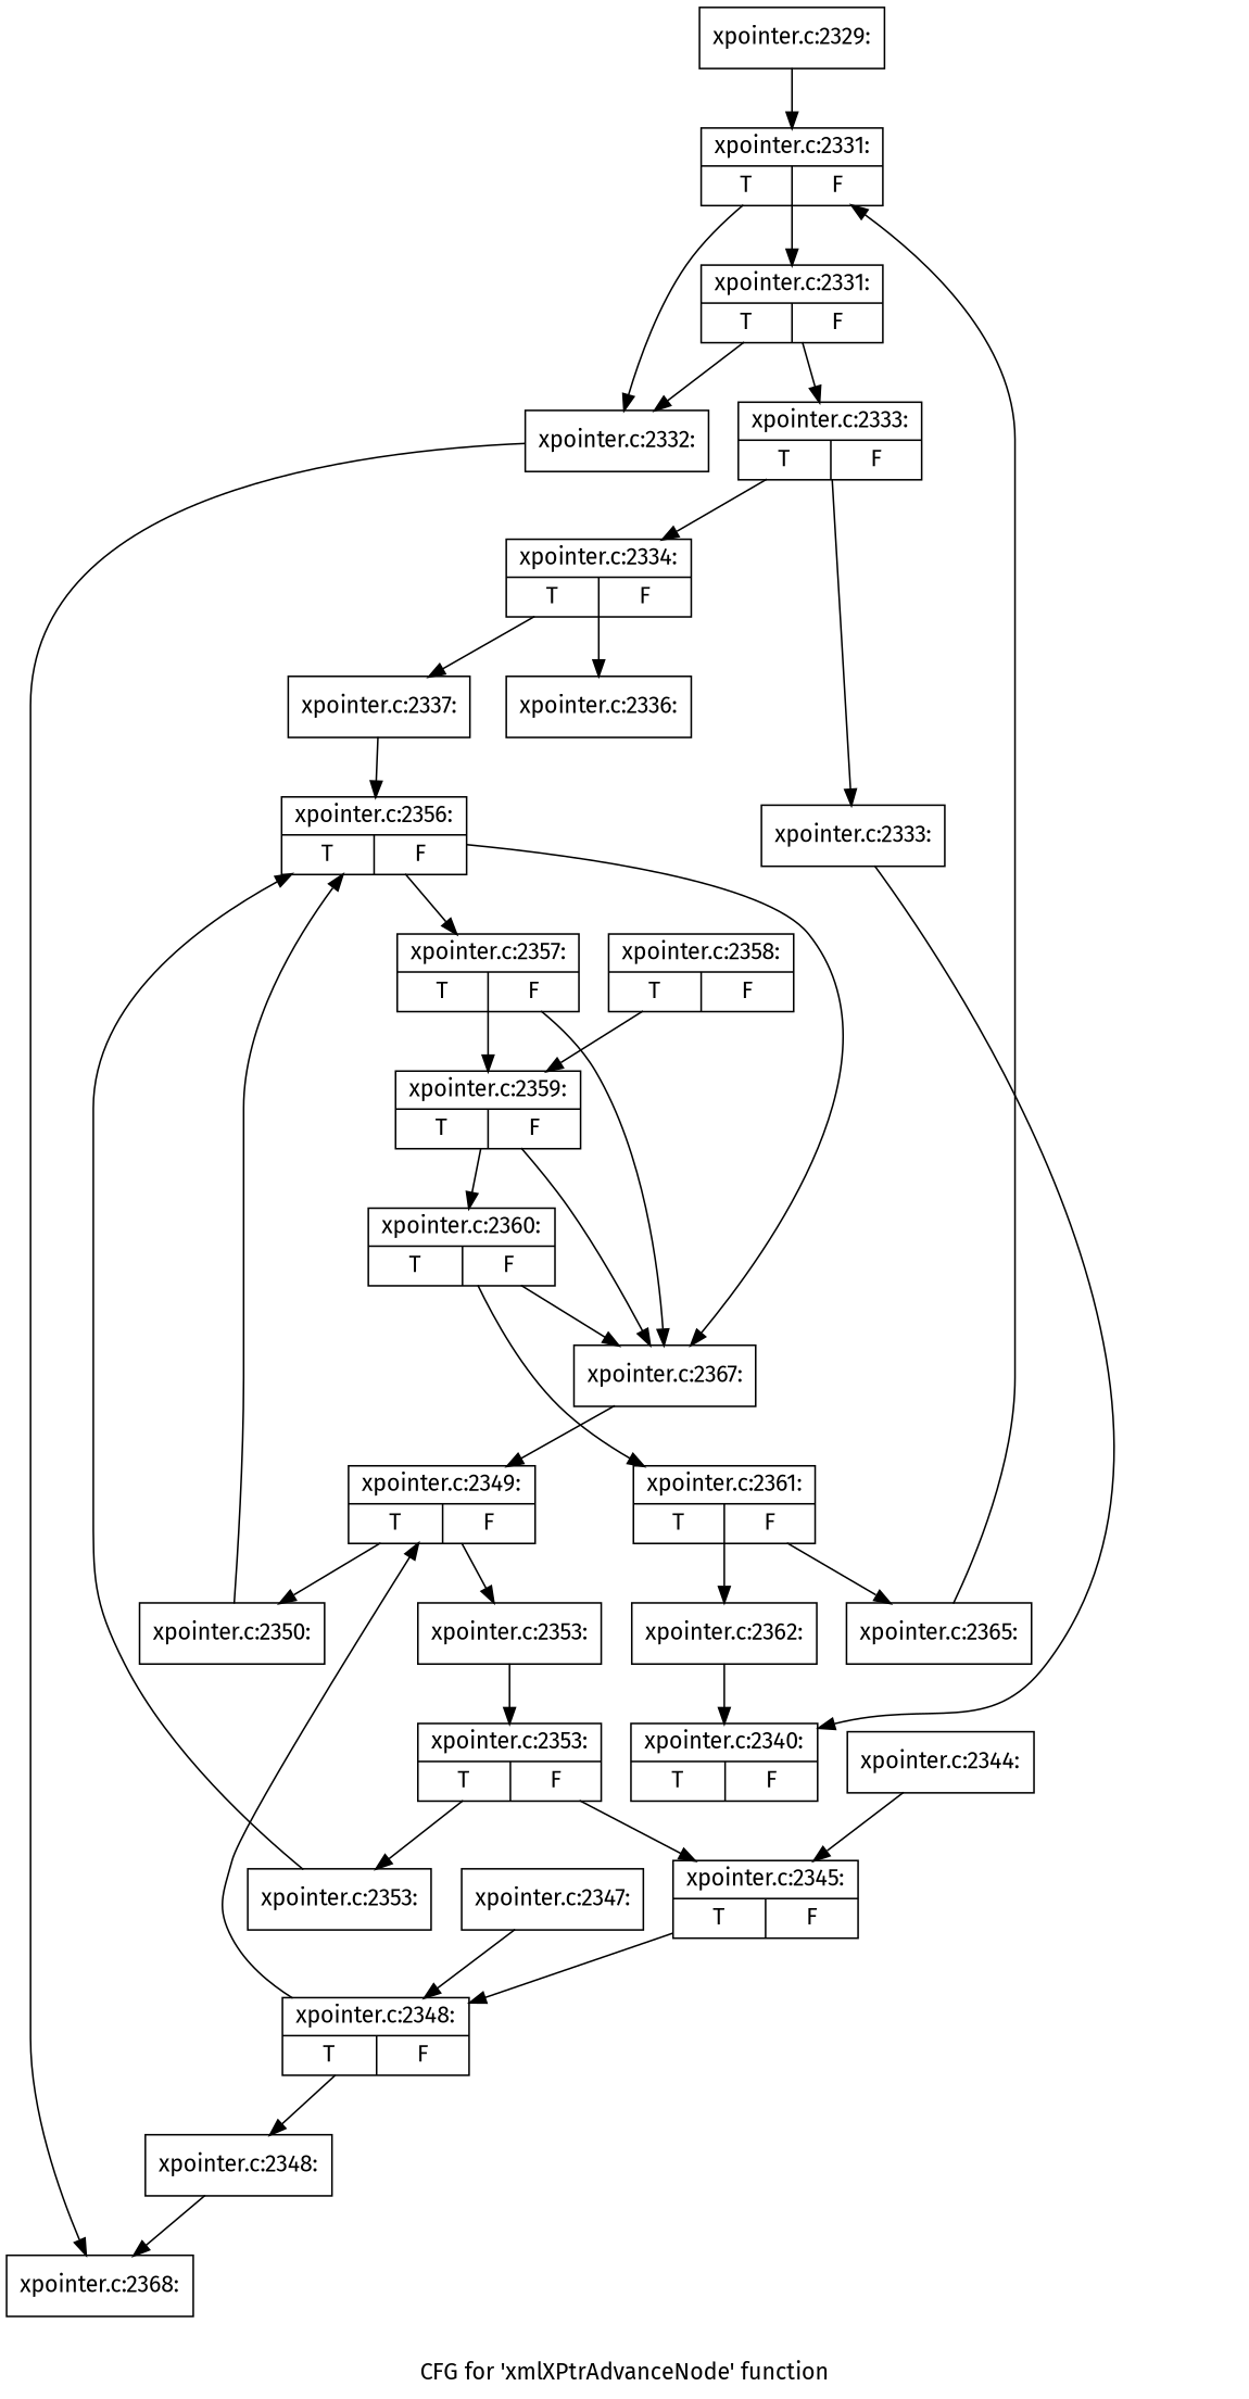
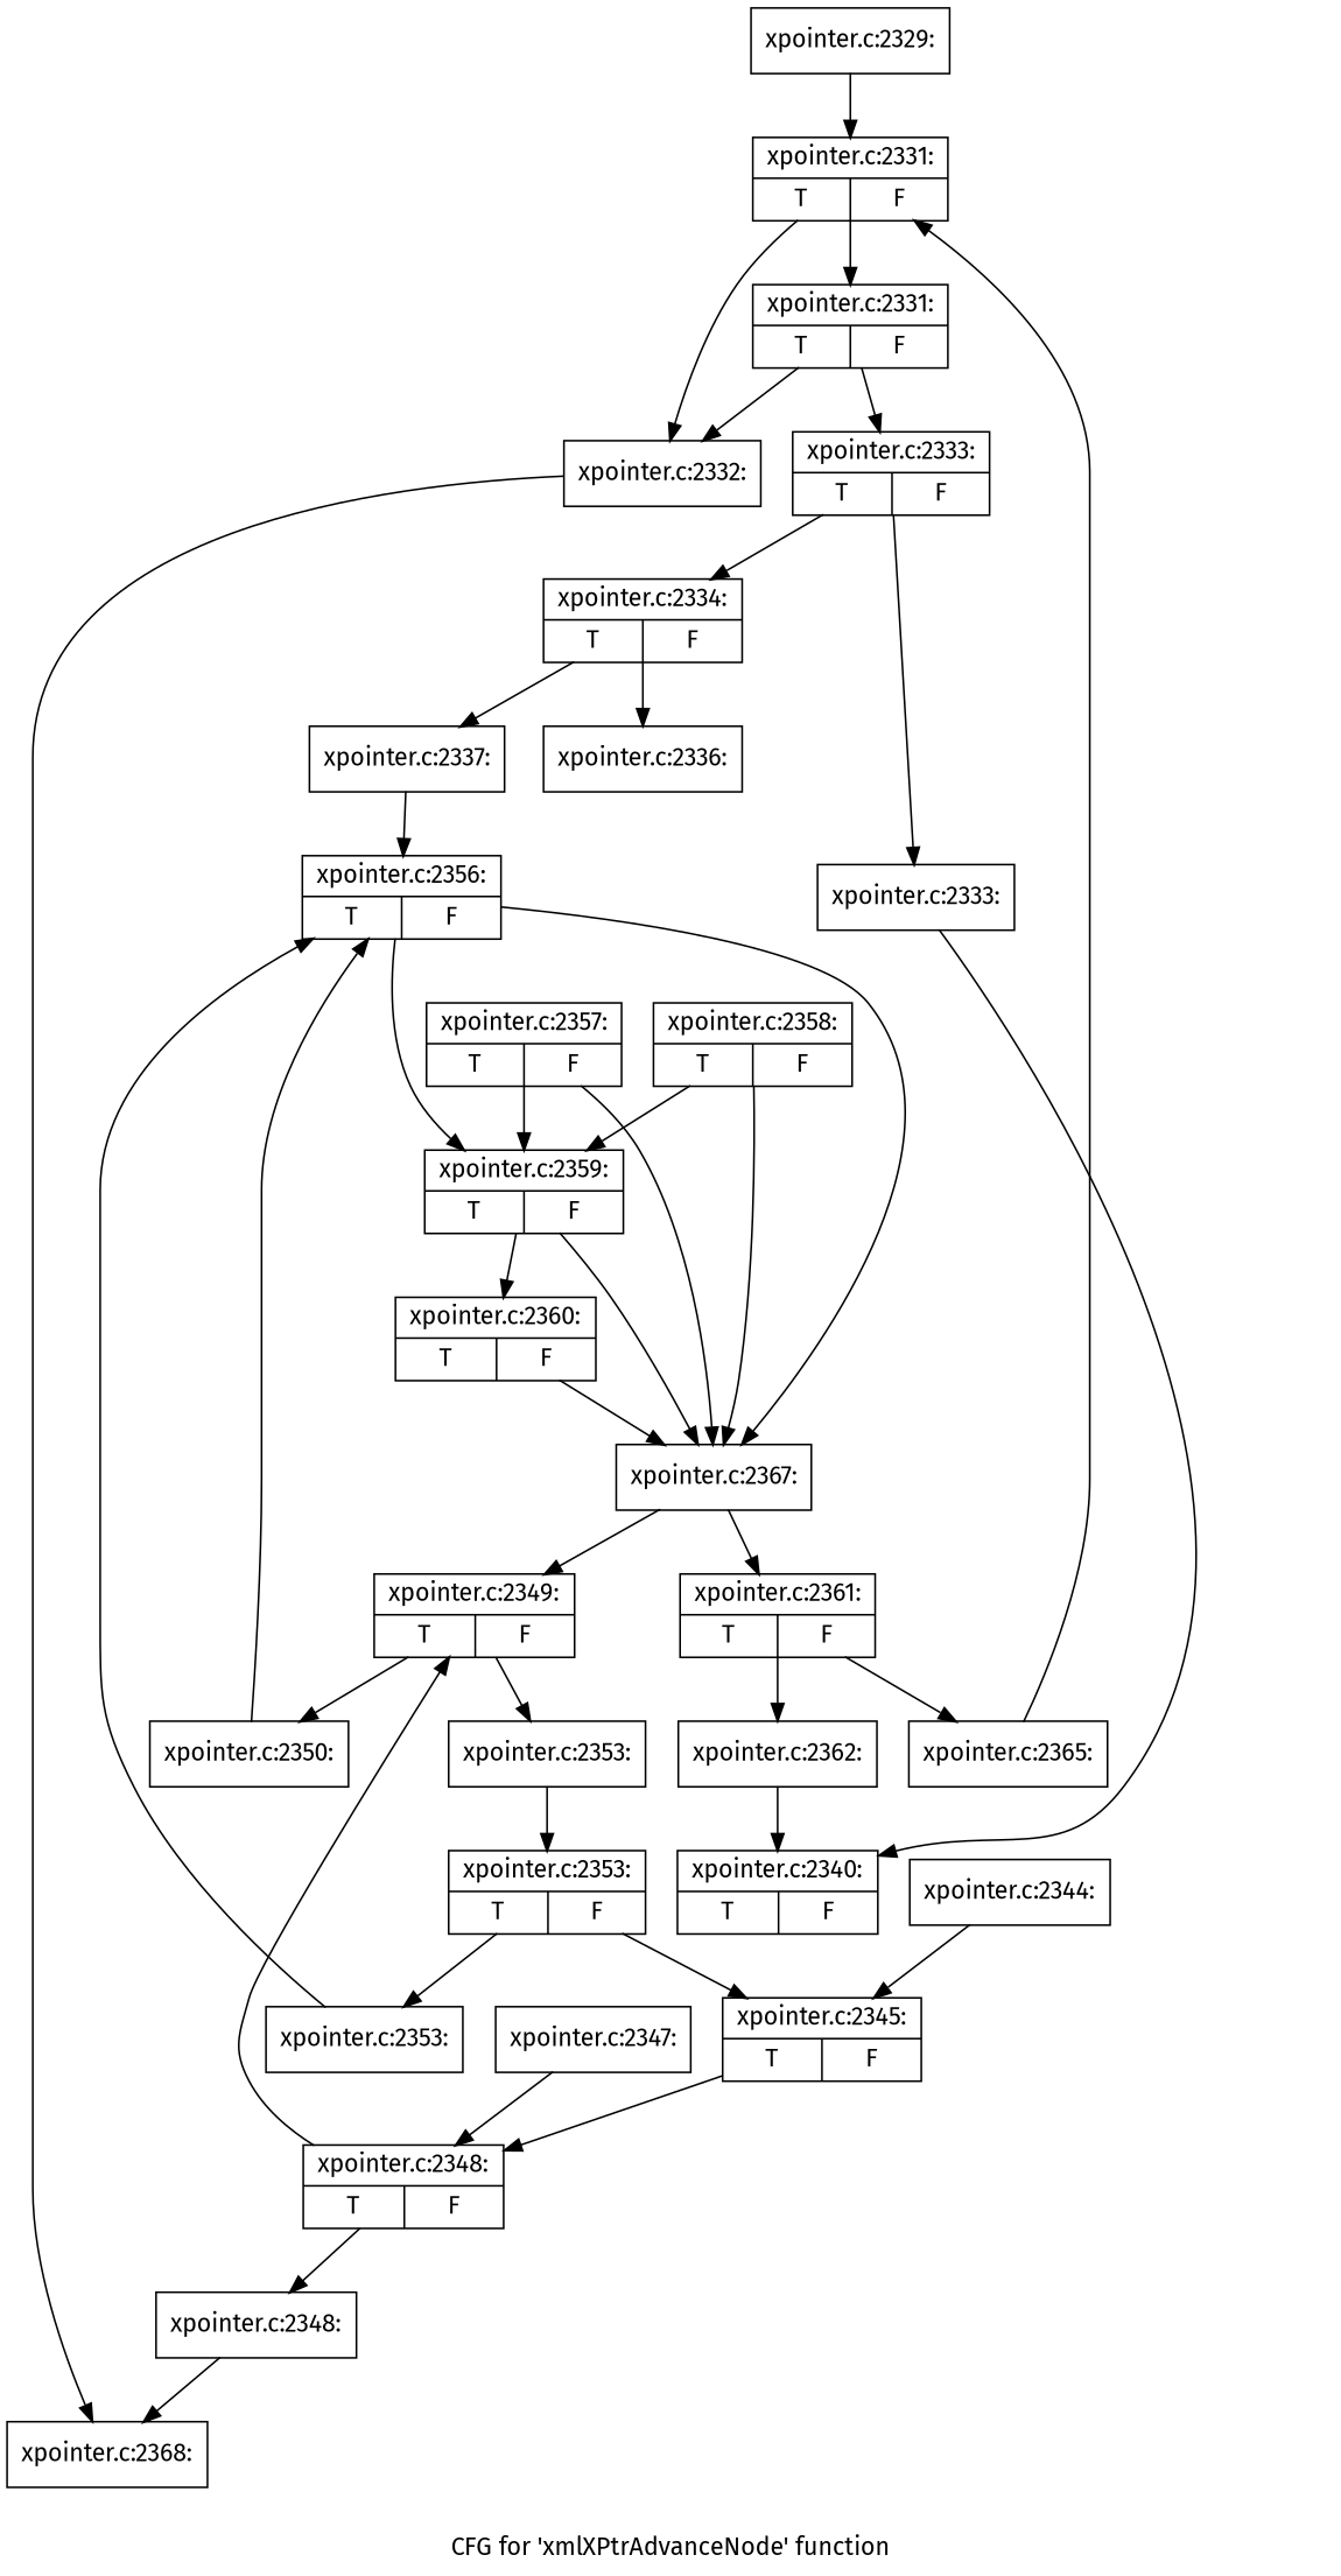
  digraph {
    fontname="Fira Sans"
    label="CFG for 'xmlXPtrAdvanceNode' function"
    node [fontname="Fira Sans" shape=record]
    edge [fontname="Fira Sans"]
    n1 [label="{xpointer.c:2329:}"]
    n2 [label="{xpointer.c:2331:|{<s0>T|<s1>F}}"]
    n3 [label="{xpointer.c:2332:}"]
    n4 [label="{xpointer.c:2331:|{<s0>T|<s1>F}}"]
    n5 [label="{xpointer.c:2368:}"]
    n6 [label="{xpointer.c:2333:|{<s0>T|<s1>F}}"]
    n7 [label="{xpointer.c:2334:|{<s0>T|<s1>F}}"]
    n8 [label="{xpointer.c:2333:}"]
    n9 [label="{xpointer.c:2336:}"]
    n10 [label="{xpointer.c:2337:}"]
    n11 [label="{xpointer.c:2340:|{<s0>T|<s1>F}}"]
    n12 [label="{xpointer.c:2356:|{<s0>T|<s1>F}}"]
    n13 [label="{xpointer.c:2357:|{<s0>T|<s1>F}}"]
    n14 [label="{xpointer.c:2367:}"]
    n15 [label="{xpointer.c:2359:|{<s0>T|<s1>F}}"]
    n16 [label="{xpointer.c:2349:|{<s0>T|<s1>F}}"]
    n17 [label="{xpointer.c:2344:}"]
    n18 [label="{xpointer.c:2345:|{<s0>T|<s1>F}}"]
    n19 [label="{xpointer.c:2348:|{<s0>T|<s1>F}}"]
    n20 [label="{xpointer.c:2347:}"]
    n21 [label="{xpointer.c:2348:}"]
    n22 [label="{xpointer.c:2350:}"]
    n23 [label="{xpointer.c:2353:}"]
    n24 [label="{xpointer.c:2353:|{<s0>T|<s1>F}}"]
    n25 [label="{xpointer.c:2353:}"]
    n26 [label="{xpointer.c:2358:|{<s0>T|<s1>F}}"]
    n27 [label="{xpointer.c:2360:|{<s0>T|<s1>F}}"]
    n28 [label="{xpointer.c:2361:|{<s0>T|<s1>F}}"]
    n29 [label="{xpointer.c:2362:}"]
    n30 [label="{xpointer.c:2365:}"]
    n1 -> n2
    n2 -> n3
    n2 -> n4
    n3 -> n5
    n4 -> n3
    n4 -> n6
    n6 -> n7
    n6 -> n8
    n7 -> n9
    n7 -> n10
    n8 -> n11
    n10 -> n12
-   n12 -> n13
+   n12 -> n15
    n12 -> n14
    n13 -> n14
    n13 -> n15
    n14 -> n16
    n15 -> n14
    n15 -> n27
    n16 -> n22
    n16 -> n23
    n17 -> n18
    n18 -> n19
    n19 -> n16
    n19 -> n21
    n20 -> n19
    n21 -> n5
    n22 -> n12
    n23 -> n24
    n24 -> n18
    n24 -> n25
    n25 -> n12
+   n26 -> n14
    n26 -> n15
    n27 -> n14
-   n27 -> n28
+   n14 -> n28
    n28 -> n29
    n28 -> n30
    n29 -> n11
    n30 -> n2
  }
